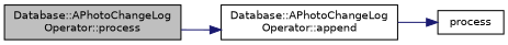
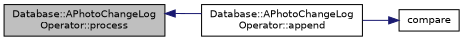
  digraph {
    rankdir=LR
    node [color=black fillcolor=white fontname=Helvetica fontsize=10 shape=record style=filled]
    edge [color=midnightblue fontname=Helvetica fontsize=10 labelfontname=Helvetica labelfontsize=10 style=solid]
    n1 [fillcolor=grey75 fontcolor=black height=0.2 label="Database::APhotoChangeLog\lOperator::process" width=0.4]
    n2 [height=0.2 label="Database::APhotoChangeLog\lOperator::append" width=0.4]
-   n3 [height=0.2 label=process width=0.4]
-   n1 -> n2
+   n3 [height=0.2 label=compare width=0.4]
+   n2 -> n1
    n2 -> n3
  }
